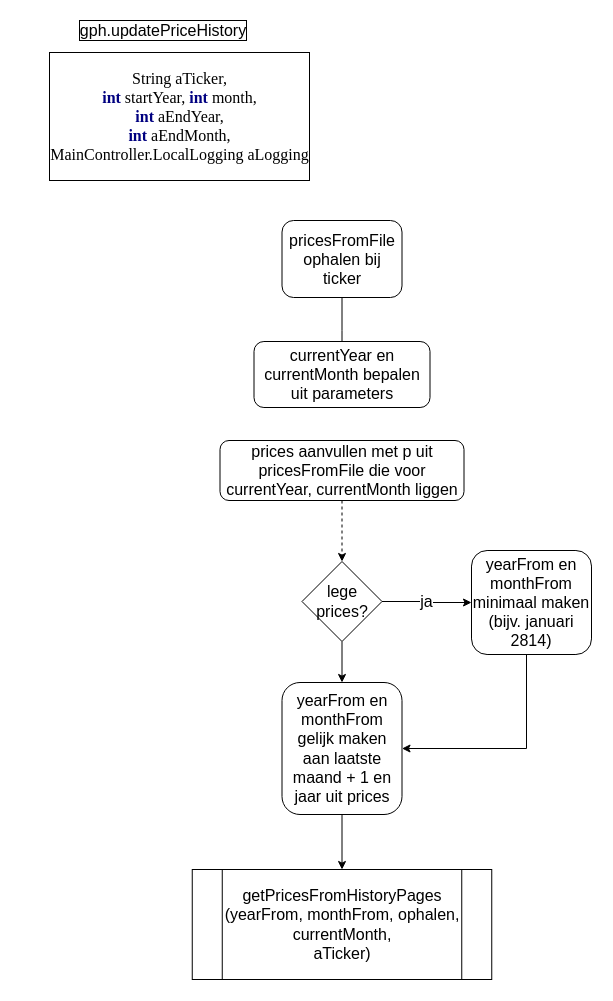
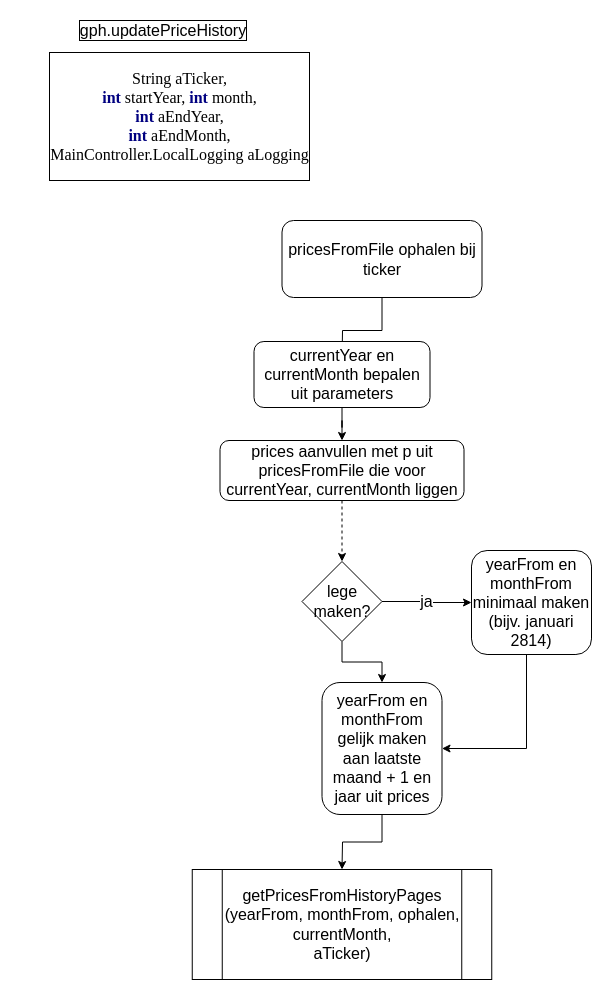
  <mxCell id="0" />
  <mxCell id="1" parent="0" />
  <mxCell id="2" value="gph.updatePriceHistory" style="text;html=1;strokeColor=none;fillColor=none;align=center;verticalAlign=middle;whiteSpace=wrap;rounded=0;fontSize=16;labelBorderColor=#000000;" vertex="1" parent="1"><mxGeometry x="143" y="20" width="40" height="20" as="geometry" /></mxCell>
  <mxCell id="3" value="&lt;pre style=&quot;background-color: #ffffff ; color: #000000 ; font-family: &amp;quot;consolas&amp;quot; ; font-size: 18 8pt&quot;&gt;String aTicker,&lt;br&gt;&lt;span style=&quot;color: #000080 ; font-weight: bold&quot;&gt;int &lt;/span&gt;startYear, &lt;span style=&quot;color: #000080 ; font-weight: bold&quot;&gt;int &lt;/span&gt;month,&lt;br&gt;&lt;span style=&quot;color: #000080 ; font-weight: bold&quot;&gt;int &lt;/span&gt;aEndYear,&lt;br&gt;&lt;span style=&quot;color: #000080 ; font-weight: bold&quot;&gt;int &lt;/span&gt;aEndMonth,&lt;br&gt;MainController.LocalLogging aLogging&lt;/pre&gt;" style="text;html=1;strokeColor=none;fillColor=none;align=center;verticalAlign=middle;whiteSpace=wrap;rounded=0;fontSize=16;labelBorderColor=#000000;" vertex="1" parent="1"><mxGeometry x="20" y="66" width="319" height="99" as="geometry" /></mxCell>
  <mxCell id="4" style="edgeStyle=orthogonalEdgeStyle;rounded=0;orthogonalLoop=1;jettySize=auto;html=1;entryX=0.5;entryY=0;entryDx=0;entryDy=0;fontSize=16;" edge="1" parent="1" source="5"><mxGeometry relative="1" as="geometry"><mxPoint x="341.5" y="363" as="targetPoint" /></mxGeometry></mxCell>
- <mxCell id="5" value="pricesFromFile ophalen bij ticker" style="rounded=1;whiteSpace=wrap;html=1;fontSize=16;" vertex="1" parent="1"><mxGeometry x="281.5" y="220" width="120" height="77" as="geometry" /></mxCell>
+ <mxCell id="5" value="pricesFromFile ophalen bij ticker" style="rounded=1;whiteSpace=wrap;html=1;fontSize=16;" vertex="1" parent="1"><mxGeometry x="281.5" y="220" width="200" height="77" as="geometry" /></mxCell>
  <mxCell id="6" style="edgeStyle=orthogonalEdgeStyle;rounded=0;orthogonalLoop=1;jettySize=auto;html=1;fontSize=16;dashed=1;" edge="1" parent="1" source="7" target="12"><mxGeometry relative="1" as="geometry" /></mxCell>
  <mxCell id="7" value="prices aanvullen met p uit pricesFromFile die voor currentYear, currentMonth liggen" style="rounded=1;whiteSpace=wrap;html=1;fontSize=16;" vertex="1" parent="1"><mxGeometry x="219.5" y="440" width="244" height="60" as="geometry" /></mxCell>
+ <mxCell id="8" style="edgeStyle=orthogonalEdgeStyle;rounded=0;orthogonalLoop=1;jettySize=auto;html=1;entryX=0.5;entryY=0;entryDx=0;entryDy=0;fontSize=16;" edge="1" parent="1" source="9" target="7"><mxGeometry relative="1" as="geometry" /></mxCell>
  <mxCell id="9" value="currentYear en currentMonth bepalen uit parameters" style="rounded=1;whiteSpace=wrap;html=1;fontSize=16;" vertex="1" parent="1"><mxGeometry x="253.5" y="341" width="176" height="66" as="geometry" /></mxCell>
  <mxCell id="10" value="ja" style="edgeStyle=orthogonalEdgeStyle;rounded=0;orthogonalLoop=1;jettySize=auto;html=1;entryX=0;entryY=0.5;entryDx=0;entryDy=0;fontSize=16;" edge="1" parent="1" source="12" target="14"><mxGeometry relative="1" as="geometry" /></mxCell>
  <mxCell id="11" style="edgeStyle=orthogonalEdgeStyle;rounded=0;orthogonalLoop=1;jettySize=auto;html=1;entryX=0.5;entryY=0;entryDx=0;entryDy=0;fontSize=16;" edge="1" parent="1" source="12" target="16"><mxGeometry relative="1" as="geometry" /></mxCell>
- <mxCell id="12" value="lege prices?" style="rhombus;whiteSpace=wrap;html=1;fontSize=16;" vertex="1" parent="1"><mxGeometry x="301.5" y="561" width="80" height="80" as="geometry" /></mxCell>
+ <mxCell id="12" value="lege maken?" style="rhombus;whiteSpace=wrap;html=1;fontSize=16;" vertex="1" parent="1"><mxGeometry x="301.5" y="561" width="80" height="80" as="geometry" /></mxCell>
  <mxCell id="13" style="edgeStyle=orthogonalEdgeStyle;rounded=0;orthogonalLoop=1;jettySize=auto;html=1;entryX=1;entryY=0.5;entryDx=0;entryDy=0;fontSize=16;" edge="1" parent="1" source="14" target="16"><mxGeometry relative="1" as="geometry"><Array as="points"><mxPoint x="526" y="748" /></Array></mxGeometry></mxCell>
  <mxCell id="14" value="yearFrom en monthFrom minimaal maken (bijv. januari 2814)" style="rounded=1;whiteSpace=wrap;html=1;fontSize=16;" vertex="1" parent="1"><mxGeometry x="471" y="550" width="120" height="104" as="geometry" /></mxCell>
  <mxCell id="15" style="edgeStyle=orthogonalEdgeStyle;rounded=0;orthogonalLoop=1;jettySize=auto;html=1;fontSize=16;" edge="1" parent="1" source="16"><mxGeometry relative="1" as="geometry"><mxPoint x="341.5" y="869" as="targetPoint" /></mxGeometry></mxCell>
- <mxCell id="16" value="yearFrom en monthFrom gelijk maken aan laatste maand + 1 en jaar uit prices" style="rounded=1;whiteSpace=wrap;html=1;fontSize=16;" vertex="1" parent="1"><mxGeometry x="281.5" y="682" width="120" height="132" as="geometry" /></mxCell>
+ <mxCell id="16" value="yearFrom en monthFrom gelijk maken aan laatste maand + 1 en jaar uit prices" style="rounded=1;whiteSpace=wrap;html=1;fontSize=16;" vertex="1" parent="1"><mxGeometry x="321.5" y="682" width="120" height="132" as="geometry" /></mxCell>
  <mxCell id="17" value="getPricesFromHistoryPages&lt;br&gt;(yearFrom, monthFrom, ophalen, currentMonth,&lt;br&gt;aTicker)" style="shape=process;whiteSpace=wrap;html=1;backgroundOutline=1;fontSize=16;" vertex="1" parent="1"><mxGeometry x="191.75" y="869" width="299.5" height="110" as="geometry" /></mxCell>
